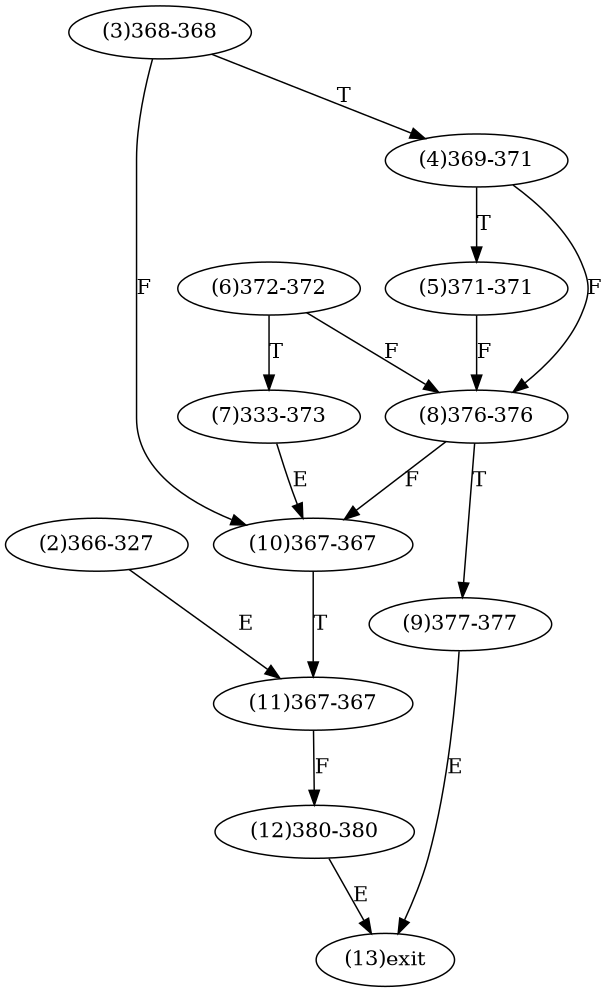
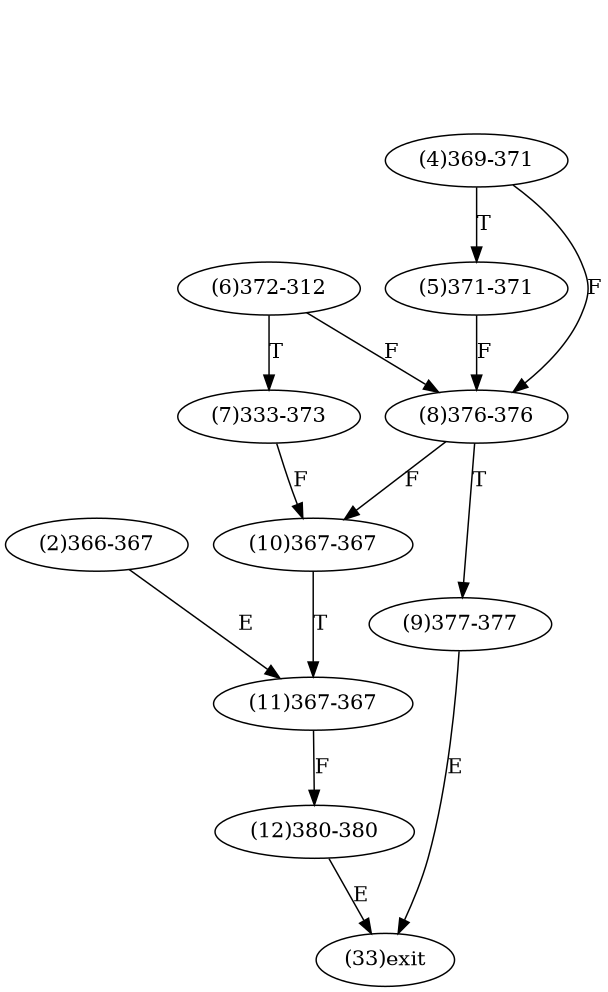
  digraph {
-   n1 [label="(2)366-327"]
+   n1 [label="(2)366-367"]
    n2 [label="(11)367-367"]
    n3 [label="(12)380-380"]
-   n4 [label="(3)368-368"]
    n5 [label="(4)369-371"]
    n6 [label="(10)367-367"]
    n7 [label="(5)371-371"]
    n8 [label="(8)376-376"]
    n9 [label="(9)377-377"]
-   n10 [label="(6)372-372"]
+   n10 [label="(6)372-312"]
    n11 [label="(7)333-373"]
-   n12 [label="(13)exit"]
+   n12 [label="(33)exit"]
    n1 -> n2 [label=E]
    n2 -> n3 [label=F]
    n3 -> n12 [label=E]
-   n4 -> n5 [label=T]
-   n4 -> n6 [label=F]
    n5 -> n7 [label=T]
    n5 -> n8 [label=F]
    n6 -> n2 [label=T]
    n7 -> n8 [label=F]
    n8 -> n6 [label=F]
    n8 -> n9 [label=T]
    n9 -> n12 [label=E]
    n10 -> n8 [label=F]
    n10 -> n11 [label=T]
-   n11 -> n6 [label=E]
+   n11 -> n6 [label=F]
  }
